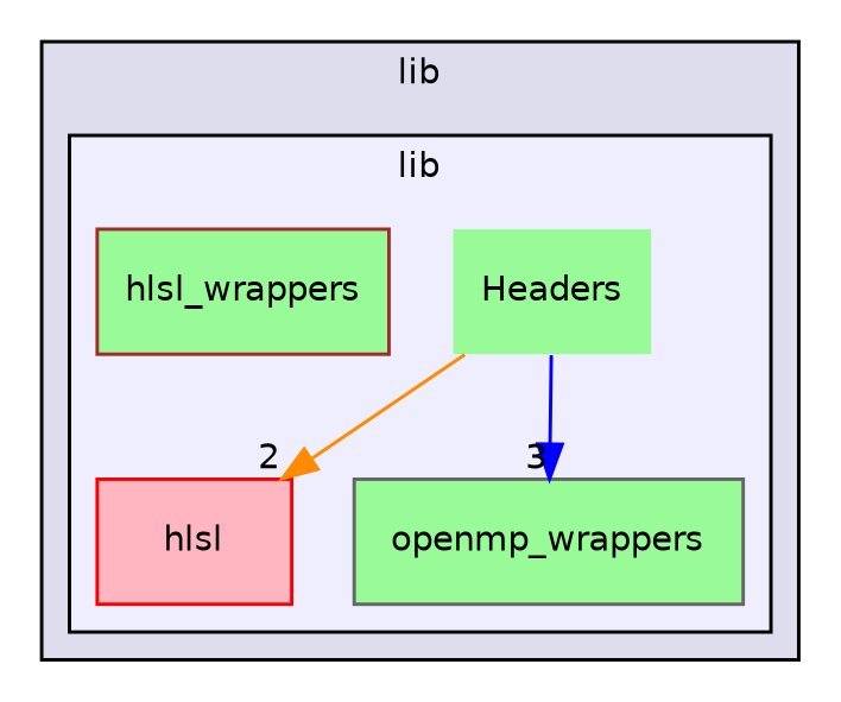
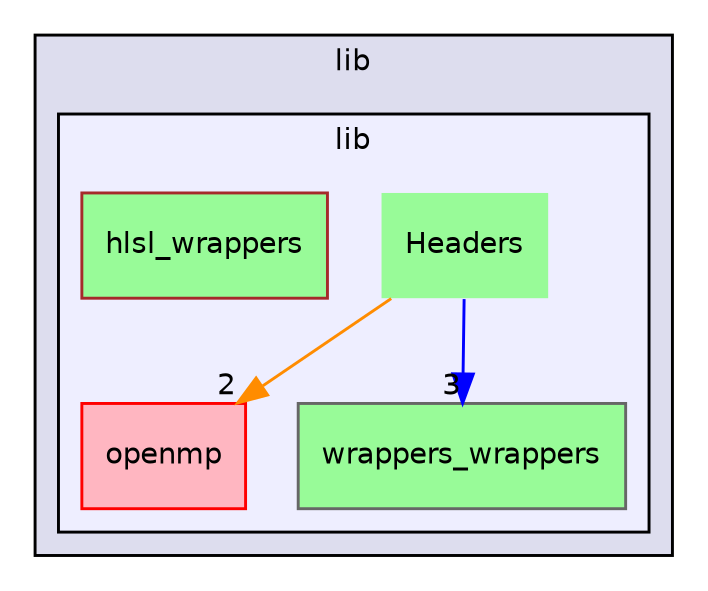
  digraph {
    compound=true
    node [color=brown fillcolor=palegreen fontname=Helvetica fontsize=10 shape=box style=filled]
    edge [labeldistance=1.5 labelfontname=Helvetica labelfontsize=10]
    n1 [label=Headers shape=plaintext]
-   n2 [color=red fillcolor=lightpink label=hlsl]
-   n3 [color=gray40 label=openmp_wrappers]
+   n2 [color=red fillcolor=lightpink label=openmp]
+   n3 [color=gray40 label=wrappers_wrappers]
    n4 [label=hlsl_wrappers]
    subgraph cluster_1 {
      bgcolor="#ddddee"
      fontname=Helvetica
      fontsize=10
      label=lib
      pencolor=black
      subgraph cluster_2 {
        bgcolor="#eeeeff"
        fontname=Helvetica
        fontsize=10
        label=lib
        pencolor=black
        n1
        n2
        n3
        n4
      }
    }
    n1 -> n2 [color=darkorange headlabel=2]
    n1 -> n3 [color=blue headlabel=3]
  }
